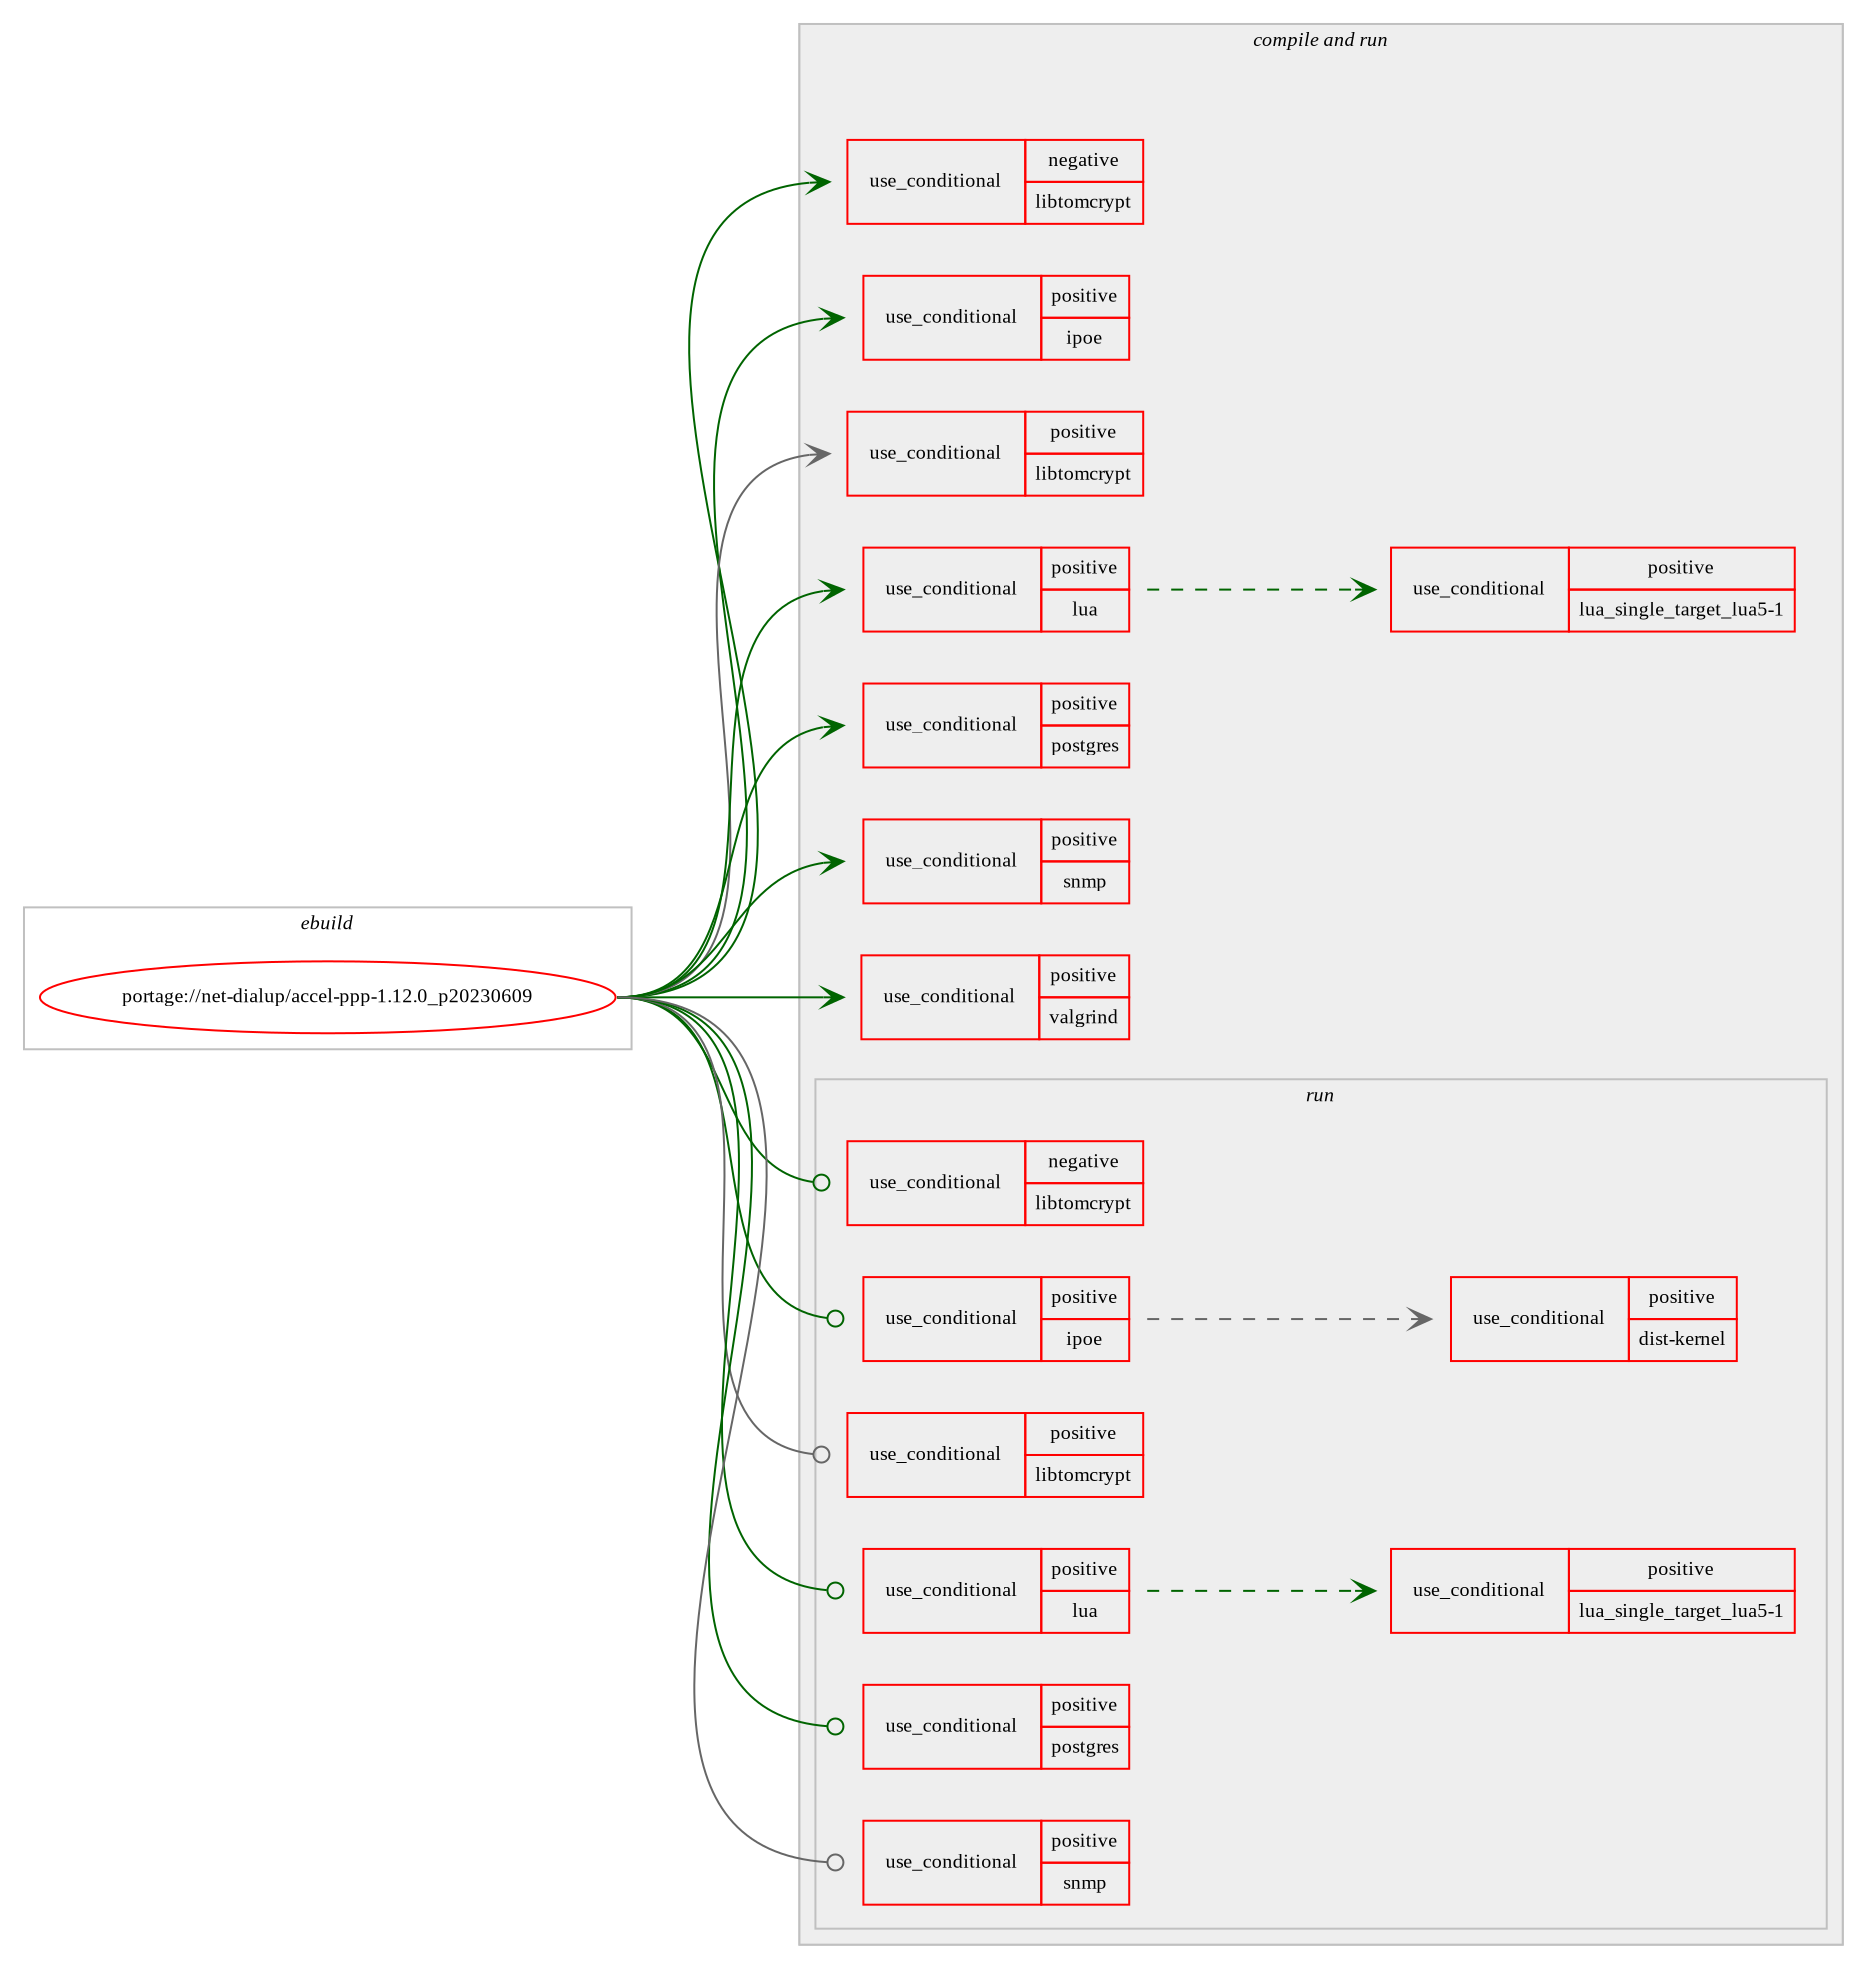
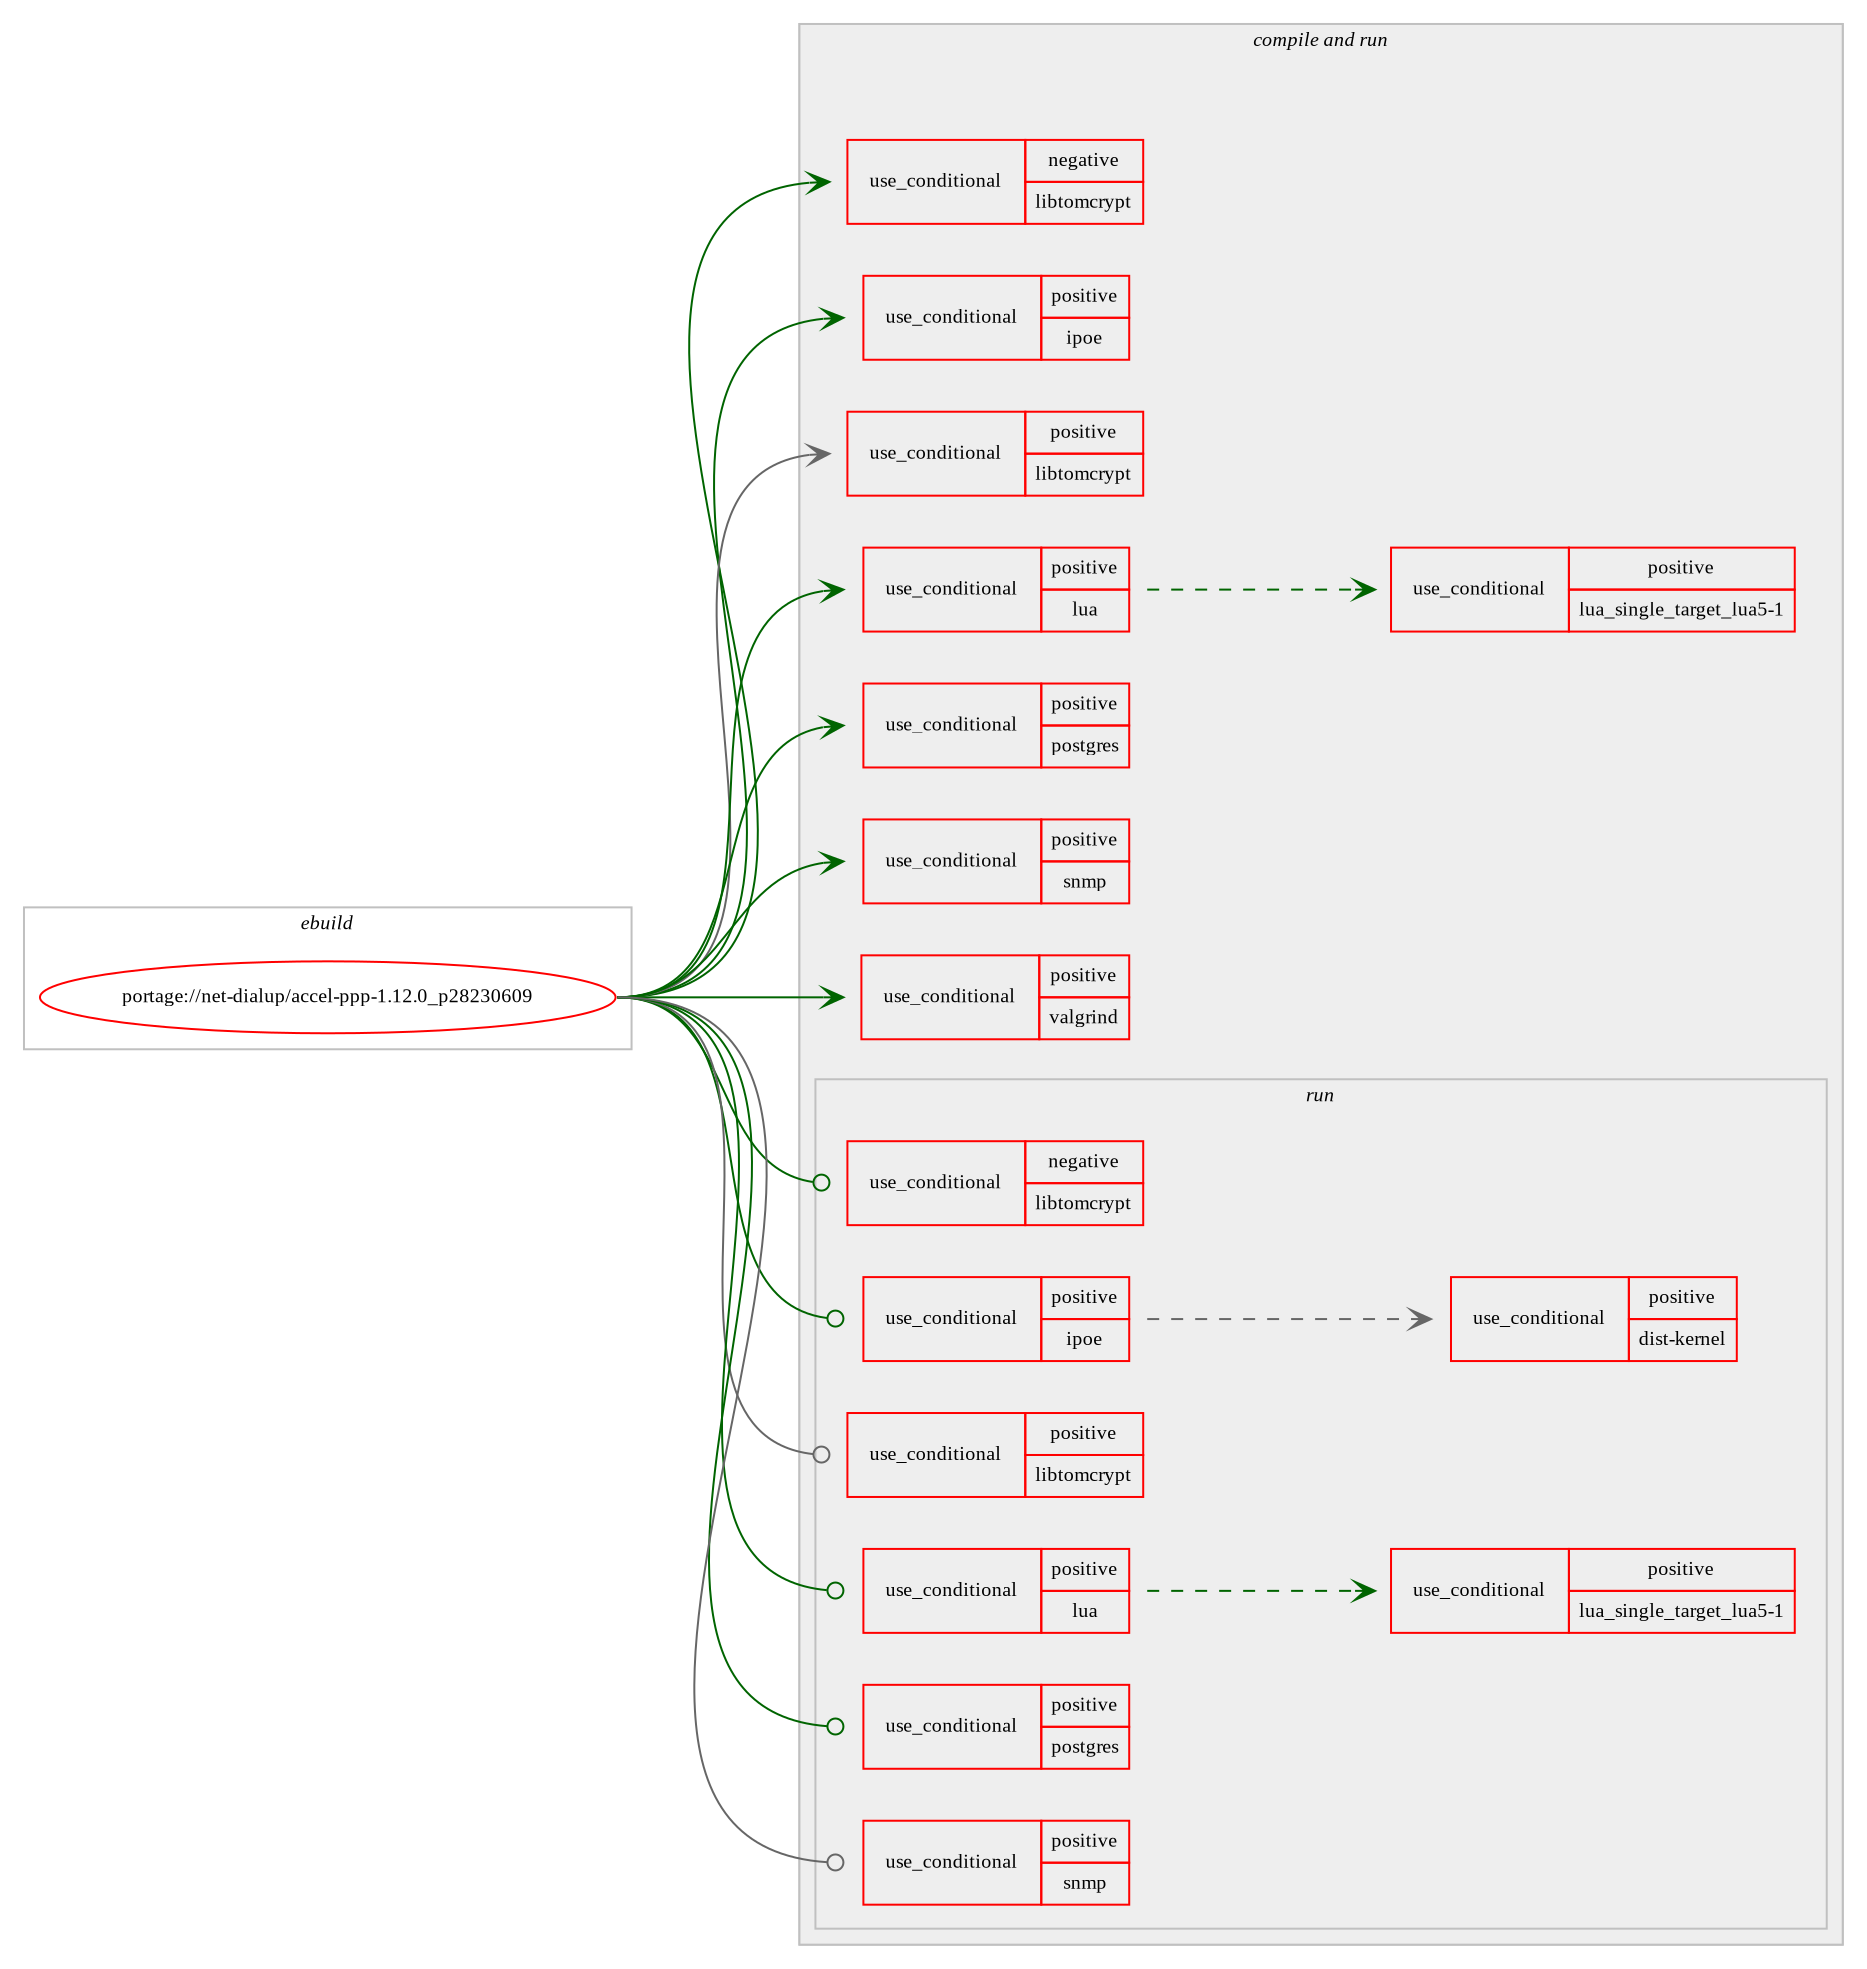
  digraph {
    compound=true
    concentrate=true
    fontname="Liberation Serif"
    fontsize=10
    newrank=true
    rankdir=LR
    ranksep=1.5
    node [color=red fontname="Liberation Serif" fontsize=10 shape=none]
    edge [arrowhead=vee headport=w style=solid tailport=e weight=20 color=darkgreen fontname="Liberation Serif"]
-   n1 [label="portage://net-dialup/accel-ppp-1.12.0_p20230609" width=4 shape=""]
+   n1 [label="portage://net-dialup/accel-ppp-1.12.0_p28230609" width=4 shape=""]
    n2 [label=<<TABLE BORDER="0" CELLBORDER="1" CELLSPACING="0" CELLPADDING="4"><TR><TD ROWSPAN="3" CELLPADDING="10">use_conditional</TD></TR><TR><TD>negative</TD></TR><TR><TD>libtomcrypt</TD></TR></TABLE>>]
    n3 [label=<<TABLE BORDER="0" CELLBORDER="1" CELLSPACING="0" CELLPADDING="4"><TR><TD ROWSPAN="3" CELLPADDING="10">use_conditional</TD></TR><TR><TD>positive</TD></TR><TR><TD>ipoe</TD></TR></TABLE>>]
    n4 [label=<<TABLE BORDER="0" CELLBORDER="1" CELLSPACING="0" CELLPADDING="4"><TR><TD ROWSPAN="3" CELLPADDING="10">use_conditional</TD></TR><TR><TD>positive</TD></TR><TR><TD>libtomcrypt</TD></TR></TABLE>>]
    n5 [label=<<TABLE BORDER="0" CELLBORDER="1" CELLSPACING="0" CELLPADDING="4"><TR><TD ROWSPAN="3" CELLPADDING="10">use_conditional</TD></TR><TR><TD>positive</TD></TR><TR><TD>lua_single_target_lua5-1</TD></TR></TABLE>>]
    n6 [label=<<TABLE BORDER="0" CELLBORDER="1" CELLSPACING="0" CELLPADDING="4"><TR><TD ROWSPAN="3" CELLPADDING="10">use_conditional</TD></TR><TR><TD>positive</TD></TR><TR><TD>lua</TD></TR></TABLE>>]
    n7 [label=<<TABLE BORDER="0" CELLBORDER="1" CELLSPACING="0" CELLPADDING="4"><TR><TD ROWSPAN="3" CELLPADDING="10">use_conditional</TD></TR><TR><TD>positive</TD></TR><TR><TD>postgres</TD></TR></TABLE>>]
    n8 [label=<<TABLE BORDER="0" CELLBORDER="1" CELLSPACING="0" CELLPADDING="4"><TR><TD ROWSPAN="3" CELLPADDING="10">use_conditional</TD></TR><TR><TD>positive</TD></TR><TR><TD>snmp</TD></TR></TABLE>>]
    n9 [label=<<TABLE BORDER="0" CELLBORDER="1" CELLSPACING="0" CELLPADDING="4"><TR><TD ROWSPAN="3" CELLPADDING="10">use_conditional</TD></TR><TR><TD>positive</TD></TR><TR><TD>valgrind</TD></TR></TABLE>>]
    n10 [label=<<TABLE BORDER="0" CELLBORDER="1" CELLSPACING="0" CELLPADDING="4"><TR><TD ROWSPAN="3" CELLPADDING="10">use_conditional</TD></TR><TR><TD>negative</TD></TR><TR><TD>libtomcrypt</TD></TR></TABLE>>]
    n11 [label=<<TABLE BORDER="0" CELLBORDER="1" CELLSPACING="0" CELLPADDING="4"><TR><TD ROWSPAN="3" CELLPADDING="10">use_conditional</TD></TR><TR><TD>positive</TD></TR><TR><TD>dist-kernel</TD></TR></TABLE>>]
    n12 [label=<<TABLE BORDER="0" CELLBORDER="1" CELLSPACING="0" CELLPADDING="4"><TR><TD ROWSPAN="3" CELLPADDING="10">use_conditional</TD></TR><TR><TD>positive</TD></TR><TR><TD>ipoe</TD></TR></TABLE>>]
    n13 [label=<<TABLE BORDER="0" CELLBORDER="1" CELLSPACING="0" CELLPADDING="4"><TR><TD ROWSPAN="3" CELLPADDING="10">use_conditional</TD></TR><TR><TD>positive</TD></TR><TR><TD>libtomcrypt</TD></TR></TABLE>>]
    n14 [label=<<TABLE BORDER="0" CELLBORDER="1" CELLSPACING="0" CELLPADDING="4"><TR><TD ROWSPAN="3" CELLPADDING="10">use_conditional</TD></TR><TR><TD>positive</TD></TR><TR><TD>lua_single_target_lua5-1</TD></TR></TABLE>>]
    n15 [label=<<TABLE BORDER="0" CELLBORDER="1" CELLSPACING="0" CELLPADDING="4"><TR><TD ROWSPAN="3" CELLPADDING="10">use_conditional</TD></TR><TR><TD>positive</TD></TR><TR><TD>lua</TD></TR></TABLE>>]
    n16 [label=<<TABLE BORDER="0" CELLBORDER="1" CELLSPACING="0" CELLPADDING="4"><TR><TD ROWSPAN="3" CELLPADDING="10">use_conditional</TD></TR><TR><TD>positive</TD></TR><TR><TD>postgres</TD></TR></TABLE>>]
    n17 [label=<<TABLE BORDER="0" CELLBORDER="1" CELLSPACING="0" CELLPADDING="4"><TR><TD ROWSPAN="3" CELLPADDING="10">use_conditional</TD></TR><TR><TD>positive</TD></TR><TR><TD>snmp</TD></TR></TABLE>>]
    subgraph cluster_1 {
      color=gray
      label=<<i>ebuild</i>>
      rank=same
      n1
    }
    subgraph cluster_2 {
      color=gray
      label=<<i>dependencies</i>>
      subgraph cluster_3 {
        color=gray
        fillcolor="#eeeeee"
        label=<<i>compile</i>>
        style=filled
        subgraph sub_4 {
          color=gray
          fillcolor="#eeeeee"
          label=<<i>compile</i>>
          style=filled
          n2
        }
        subgraph sub_5 {
          color=gray
          fillcolor="#eeeeee"
          label=<<i>compile</i>>
          style=filled
          n3
        }
        subgraph sub_6 {
          color=gray
          fillcolor="#eeeeee"
          label=<<i>compile</i>>
          style=filled
          n4
        }
        subgraph sub_7 {
          color=gray
          fillcolor="#eeeeee"
          label=<<i>compile</i>>
          style=filled
          n6
          subgraph sub_8 {
            color=gray
            fillcolor="#eeeeee"
            label=<<i>compile</i>>
            style=filled
            n5
          }
        }
        subgraph sub_9 {
          color=gray
          fillcolor="#eeeeee"
          label=<<i>compile</i>>
          style=filled
          n7
        }
        subgraph sub_10 {
          color=gray
          fillcolor="#eeeeee"
          label=<<i>compile</i>>
          style=filled
          n8
        }
        subgraph sub_11 {
          color=gray
          fillcolor="#eeeeee"
          label=<<i>compile</i>>
          style=filled
          n9
        }
      }
      subgraph cluster_12 {
        color=gray
        fillcolor="#eeeeee"
        label=<<i>compile and run</i>>
        style=filled
      }
      subgraph cluster_13 {
        color=gray
        fillcolor="#eeeeee"
        label=<<i>run</i>>
        style=filled
        subgraph sub_14 {
          color=gray
          fillcolor="#eeeeee"
          label=<<i>run</i>>
          style=filled
          n10
        }
        subgraph sub_15 {
          color=gray
          fillcolor="#eeeeee"
          label=<<i>run</i>>
          style=filled
          n12
          subgraph sub_16 {
            color=gray
            fillcolor="#eeeeee"
            label=<<i>run</i>>
            style=filled
            n11
          }
        }
        subgraph sub_17 {
          color=gray
          fillcolor="#eeeeee"
          label=<<i>run</i>>
          style=filled
          n13
        }
        subgraph sub_18 {
          color=gray
          fillcolor="#eeeeee"
          label=<<i>run</i>>
          style=filled
          n15
          subgraph sub_19 {
            color=gray
            fillcolor="#eeeeee"
            label=<<i>run</i>>
            style=filled
            n14
          }
        }
        subgraph sub_20 {
          color=gray
          fillcolor="#eeeeee"
          label=<<i>run</i>>
          style=filled
          n16
        }
        subgraph sub_21 {
          color=gray
          fillcolor="#eeeeee"
          label=<<i>run</i>>
          style=filled
          n17
        }
      }
    }
    subgraph cluster_22 {
      color=gray
      label=<<i>candidates</i>>
      rank=same
    }
    n1 -> n2
    n1 -> n3
    n1 -> n4 [color=gray40]
    n1 -> n6
    n1 -> n7
    n1 -> n8
    n1 -> n9
    n1 -> n10 [arrowhead=odot]
    n1 -> n12 [arrowhead=odot]
    n1 -> n13 [arrowhead=odot color=gray40]
    n1 -> n15 [arrowhead=odot]
    n1 -> n16 [arrowhead=odot]
    n1 -> n17 [arrowhead=odot color=gray40]
    n6 -> n5 [style=dashed]
    n12 -> n11 [style=dashed color=gray40]
    n15 -> n14 [style=dashed]
  }
